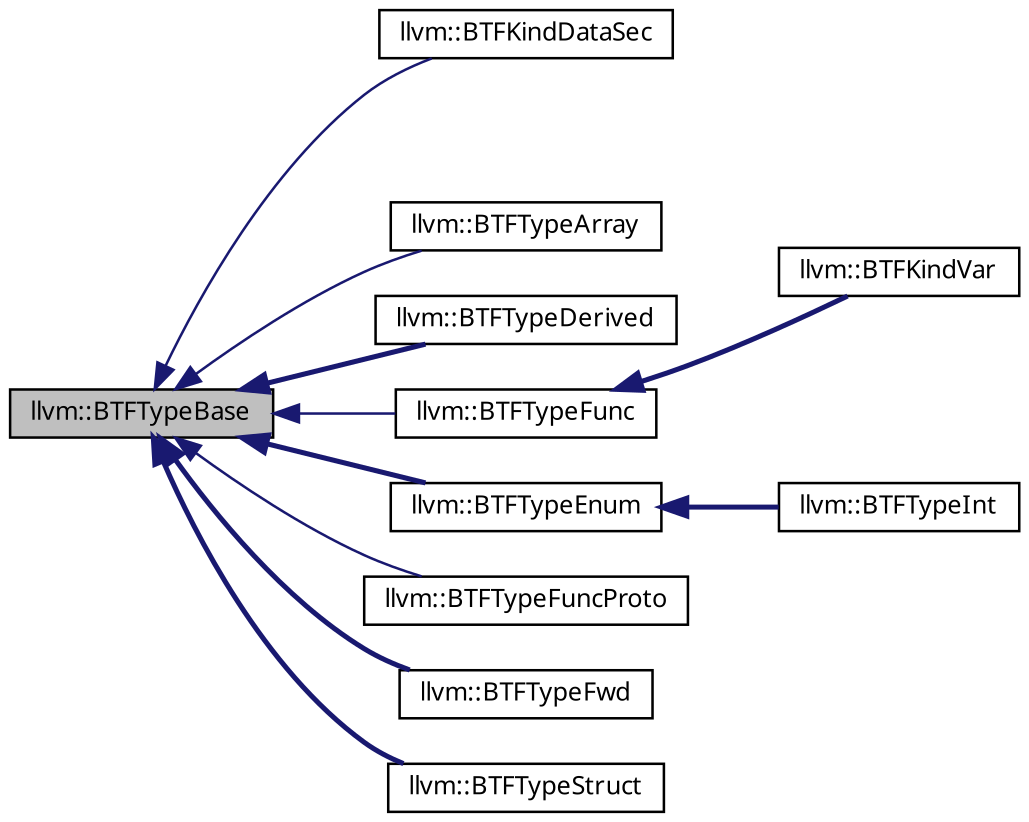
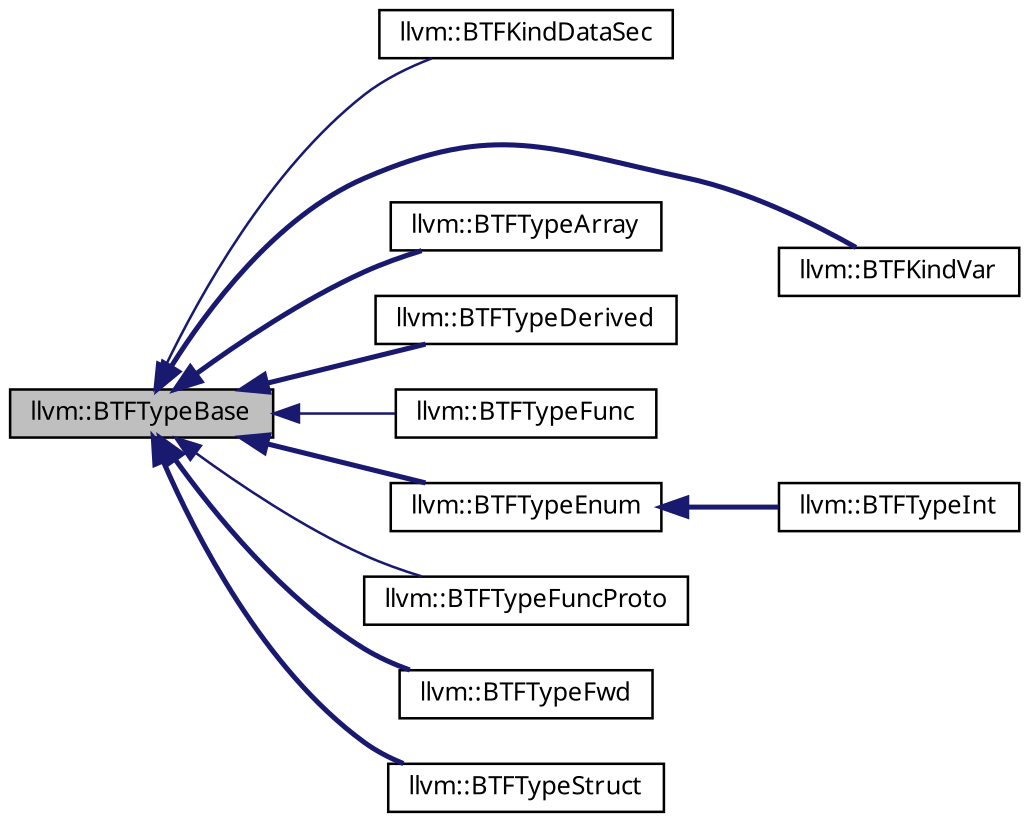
  digraph {
    fontname="Noto Sans"
    rankdir=LR
    node [color=black fontname="Noto Sans" fontsize=10 shape=box]
    edge [color=midnightblue dir=back fontname="Noto Sans" fontsize=10 labelfontname=Helvetica labelfontsize=10 style=bold]
    n1 [fillcolor=grey75 fontcolor=black height=0.2 label="llvm::BTFTypeBase" style=filled width=0.4]
    n2 [height=0.2 label="llvm::BTFKindDataSec" width=0.4]
    n3 [height=0.2 label="llvm::BTFKindVar" width=0.4]
    n4 [height=0.2 label="llvm::BTFTypeArray" width=0.4]
    n5 [height=0.2 label="llvm::BTFTypeDerived" width=0.4]
    n6 [height=0.2 label="llvm::BTFTypeEnum" width=0.4]
    n7 [height=0.2 label="llvm::BTFTypeFunc" width=0.4]
    n8 [height=0.2 label="llvm::BTFTypeFuncProto" width=0.4]
    n9 [height=0.2 label="llvm::BTFTypeFwd" width=0.4]
    n10 [height=0.2 label="llvm::BTFTypeStruct" width=0.4]
    n11 [height=0.2 label="llvm::BTFTypeInt" width=0.4]
    n1 -> n2 [style=solid]
-   n7 -> n3
-   n1 -> n4 [style=solid]
+   n1 -> n3
+   n1 -> n4
    n1 -> n5
    n1 -> n6
    n1 -> n7 [style=solid]
    n1 -> n8 [style=solid]
    n1 -> n9
    n1 -> n10
    n6 -> n11
  }
